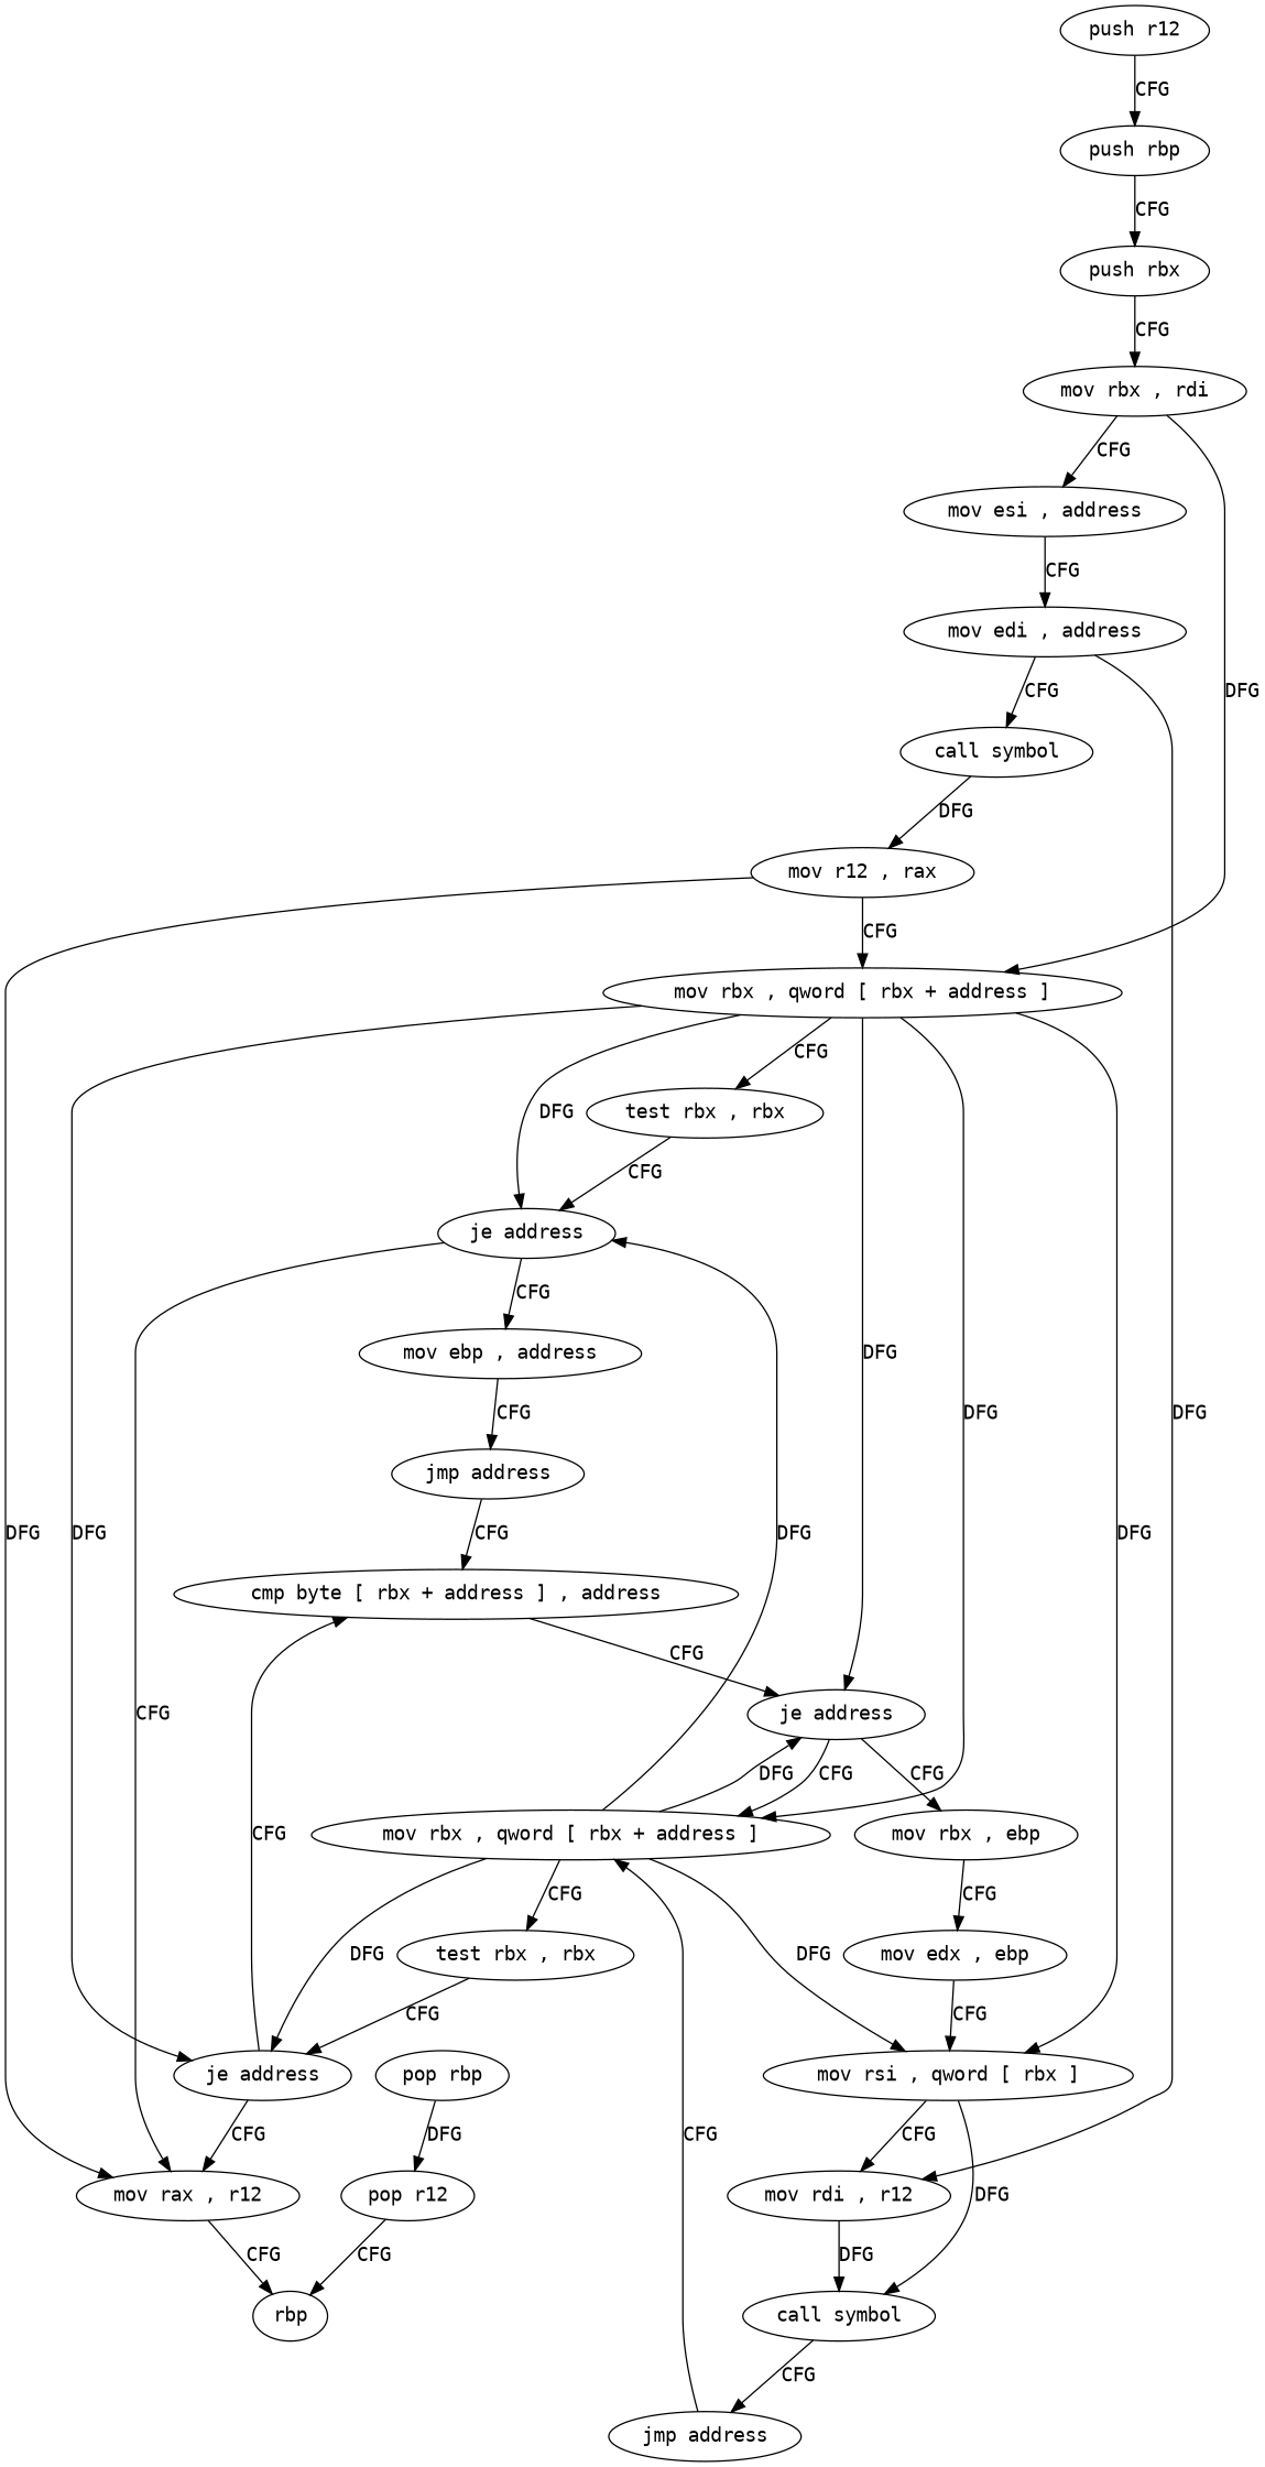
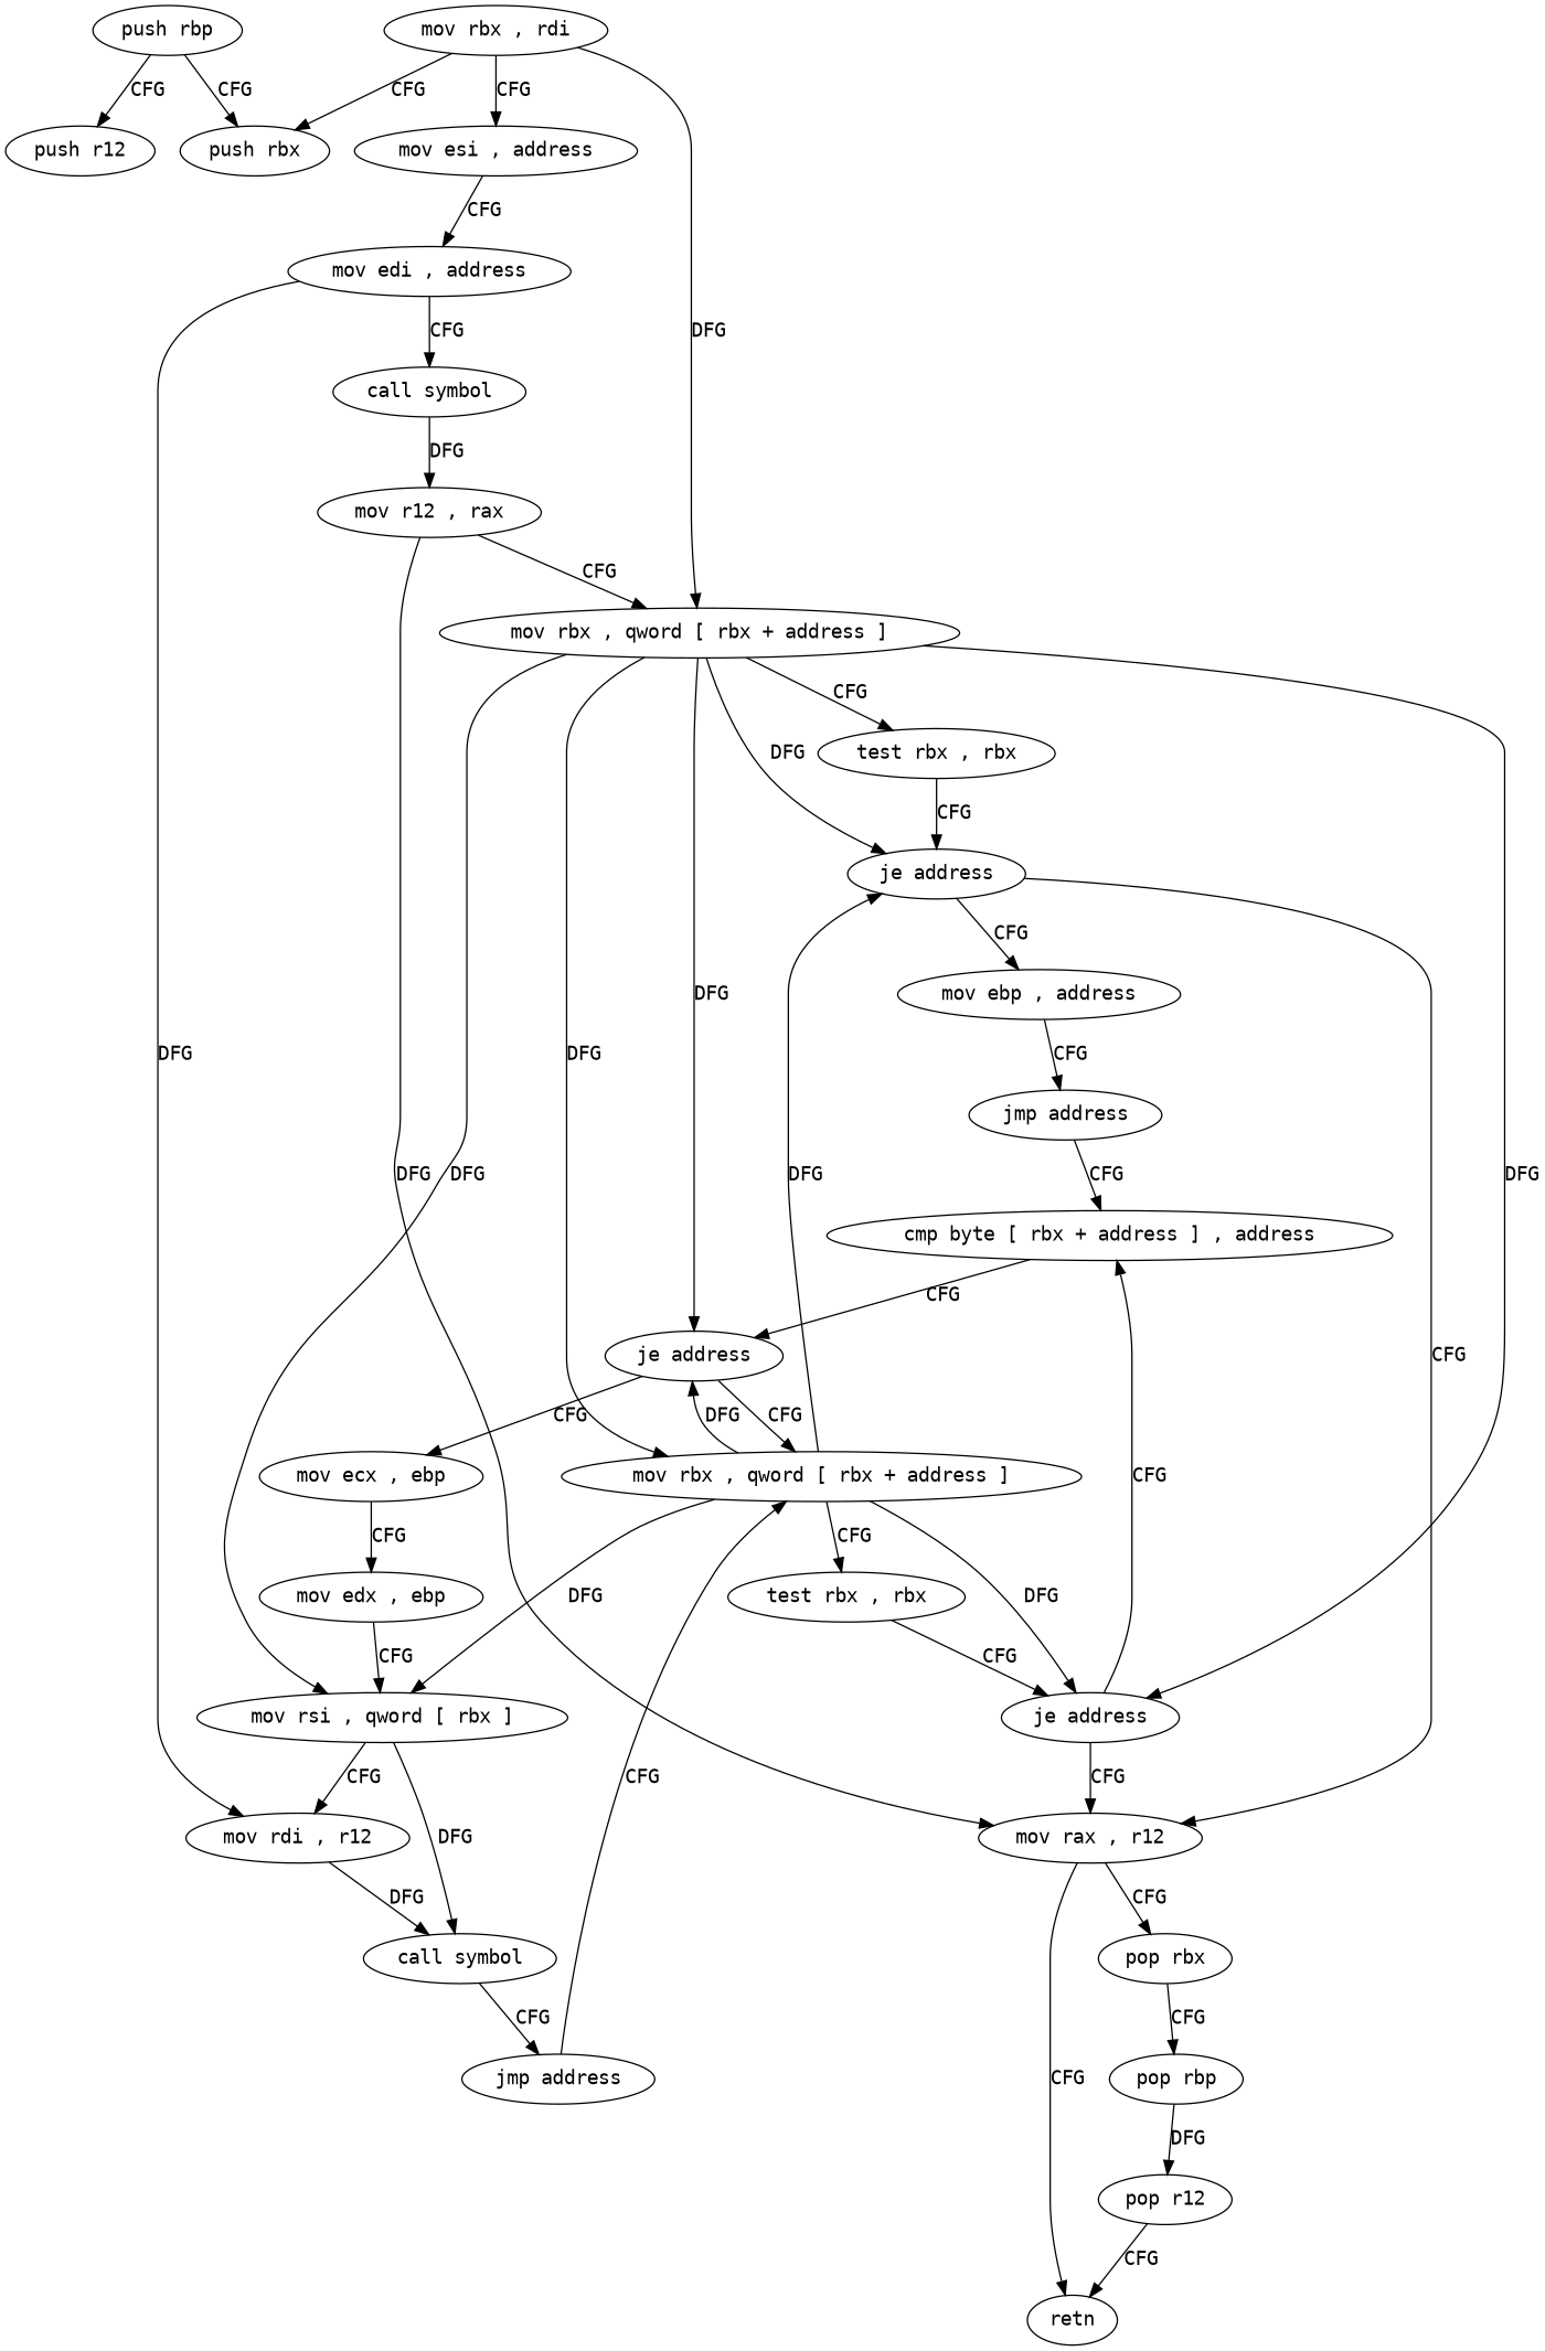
  digraph {
    fontname="DejaVu Sans Mono"
    node [fontname="DejaVu Sans Mono"]
    edge [fontname="DejaVu Sans Mono"]
    n1 [label="push r12"]
    n2 [label="push rbp"]
    n3 [label="push rbx"]
    n4 [label="mov rbx , rdi"]
    n5 [label="mov esi , address"]
    n6 [label="mov rbx , qword [ rbx + address ]"]
    n7 [label="mov edi , address"]
    n8 [label="test rbx , rbx"]
    n9 [label="je address"]
    n10 [label="je address"]
    n11 [label="mov rbx , qword [ rbx + address ]"]
    n12 [label="je address"]
    n13 [label="mov rsi , qword [ rbx ]"]
    n14 [label="call symbol"]
    n15 [label="mov rdi , r12"]
    n16 [label="mov r12 , rax"]
    n17 [label="mov rax , r12"]
-   n19 [label=rbp]
+   n18 [label="pop rbx"]
+   n19 [label=retn]
    n20 [label="call symbol"]
    n21 [label="mov ebp , address"]
-   n22 [label="mov rbx , ebp"]
+   n22 [label="mov ecx , ebp"]
    n23 [label="test rbx , rbx"]
    n24 [label="cmp byte [ rbx + address ] , address"]
    n25 [label="jmp address"]
    n26 [label="pop rbp"]
    n27 [label="pop r12"]
    n28 [label="mov edx , ebp"]
    n29 [label="jmp address"]
-   n1 -> n2 [label=CFG]
+   n2 -> n1 [label=CFG]
    n2 -> n3 [label=CFG]
-   n3 -> n4 [label=CFG]
+   n4 -> n3 [label=CFG]
    n4 -> n5 [label=CFG]
    n4 -> n6 [label=DFG]
    n5 -> n7 [label=CFG]
    n6 -> n8 [label=CFG]
    n6 -> n9 [label=DFG]
    n6 -> n10 [label=DFG]
    n6 -> n11 [label=DFG]
    n6 -> n12 [label=DFG]
    n6 -> n13 [label=DFG]
    n7 -> n14 [label=CFG]
    n7 -> n15 [label=DFG]
    n8 -> n9 [label=CFG]
    n9 -> n17 [label=CFG]
    n9 -> n21 [label=CFG]
    n10 -> n11 [label=CFG]
    n10 -> n22 [label=CFG]
    n11 -> n9 [label=DFG]
    n11 -> n10 [label=DFG]
    n11 -> n12 [label=DFG]
    n11 -> n13 [label=DFG]
    n11 -> n23 [label=CFG]
    n12 -> n17 [label=CFG]
    n12 -> n24 [label=CFG]
    n13 -> n15 [label=CFG]
    n13 -> n20 [label=DFG]
    n14 -> n16 [label=DFG]
    n15 -> n20 [label=DFG]
    n16 -> n6 [label=CFG]
    n16 -> n17 [label=DFG]
+   n17 -> n18 [label=CFG]
    n17 -> n19 [label=CFG]
+   n18 -> n26 [label=CFG]
    n20 -> n29 [label=CFG]
    n21 -> n25 [label=CFG]
    n22 -> n28 [label=CFG]
    n23 -> n12 [label=CFG]
    n24 -> n10 [label=CFG]
    n25 -> n24 [label=CFG]
    n26 -> n27 [label=DFG]
    n27 -> n19 [label=CFG]
    n28 -> n13 [label=CFG]
    n29 -> n11 [label=CFG]
  }
